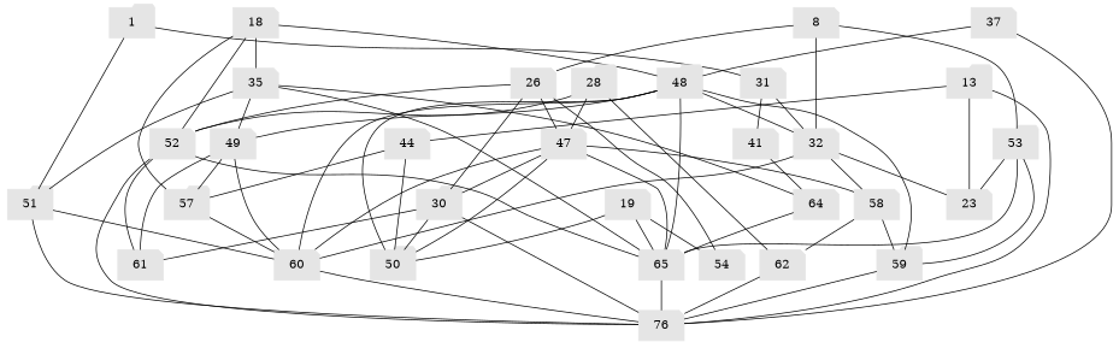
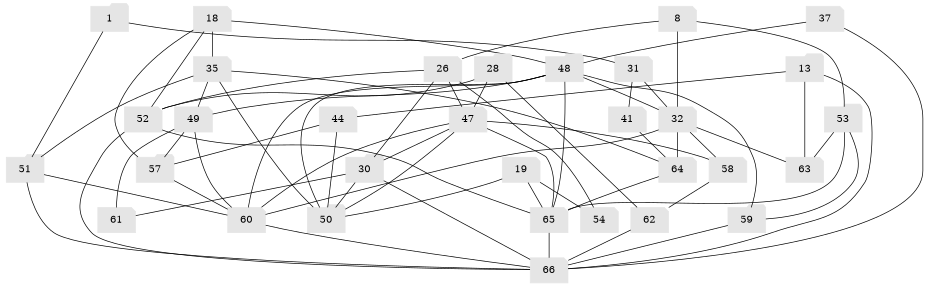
  graph {
    node [color=gray90 shape=note style=filled]
    1 [shape=folder]
    31
    51 [shape=folder super="+13"]
    32 [super="+15"]
    41
-   66 [super="+10" label=76]
+   66 [super="+10"]
    60 [super="+36+45+55"]
    26 [super="+23"]
    52 [super="+20+6"]
    54
    30 [shape=folder]
    47 [super="+4+38"]
    8
    53 [shape=folder]
    58
-   63 [label=23]
+   63
    64 [super="+22"]
    65 [super="+29"]
    59 [shape=folder]
    18 [super="+16"]
    35 [super="+11"]
    48 [shape=folder super="+3+21+14+33"]
    57 [shape=folder super="+25+27"]
    n24 [label=50 shape=folder super="+7+50"]
    49 [super="+46"]
    61
    19 [super="+5"]
    28 [shape=folder]
    62
    37
    n31 [label=13 shape=folder super="+2"]
    44
    1 -- 31
    1 -- 51
    31 -- 32 [weight=2]
    31 -- 41
    51 -- 66 [weight=2]
    51 -- 60
    32 -- 60 [weight=2]
    32 -- 58
    32 -- 63
+   32 -- 64 [weight=2]
    41 -- 64 [weight=2]
    60 -- 66
    26 -- 52
    26 -- 54
    26 -- 30
    26 -- 47
    52 -- 66
    52 -- 65
-   52 -- 61
    30 -- 66
    30 -- n24
    30 -- 61
    47 -- 60 [weight=4]
    47 -- 30 [weight=2]
    47 -- 58
    47 -- 65 [weight=2]
    47 -- n24
    8 -- 32 [weight=2]
    8 -- 26
    8 -- 53
    53 -- 63
    53 -- 65
    53 -- 59
-   58 -- 59
    58 -- 62
    64 -- 65
    65 -- 66 [weight=2]
    59 -- 66
    18 -- 52
    18 -- 35 [weight=2]
    18 -- 48
    18 -- 57
    35 -- 51
    35 -- 64
-   35 -- 65
+   35 -- n24
    35 -- 49
    48 -- 32 [weight=2]
    48 -- 60 [weight=2]
    48 -- 65 [weight=2]
    48 -- 59
    48 -- n24 [weight=2]
    48 -- 49
    57 -- 60 [weight=2]
    49 -- 60
    49 -- 57
    49 -- 61 [weight=2]
    19 -- 54
    19 -- 65 [weight=2]
    19 -- n24
    28 -- 52
    28 -- 47
    28 -- 62
    62 -- 66 [weight=2]
    37 -- 66
    37 -- 48
    n31 -- 66
    n31 -- 63 [weight=2]
    n31 -- 44
    44 -- 57
    44 -- n24
  }
